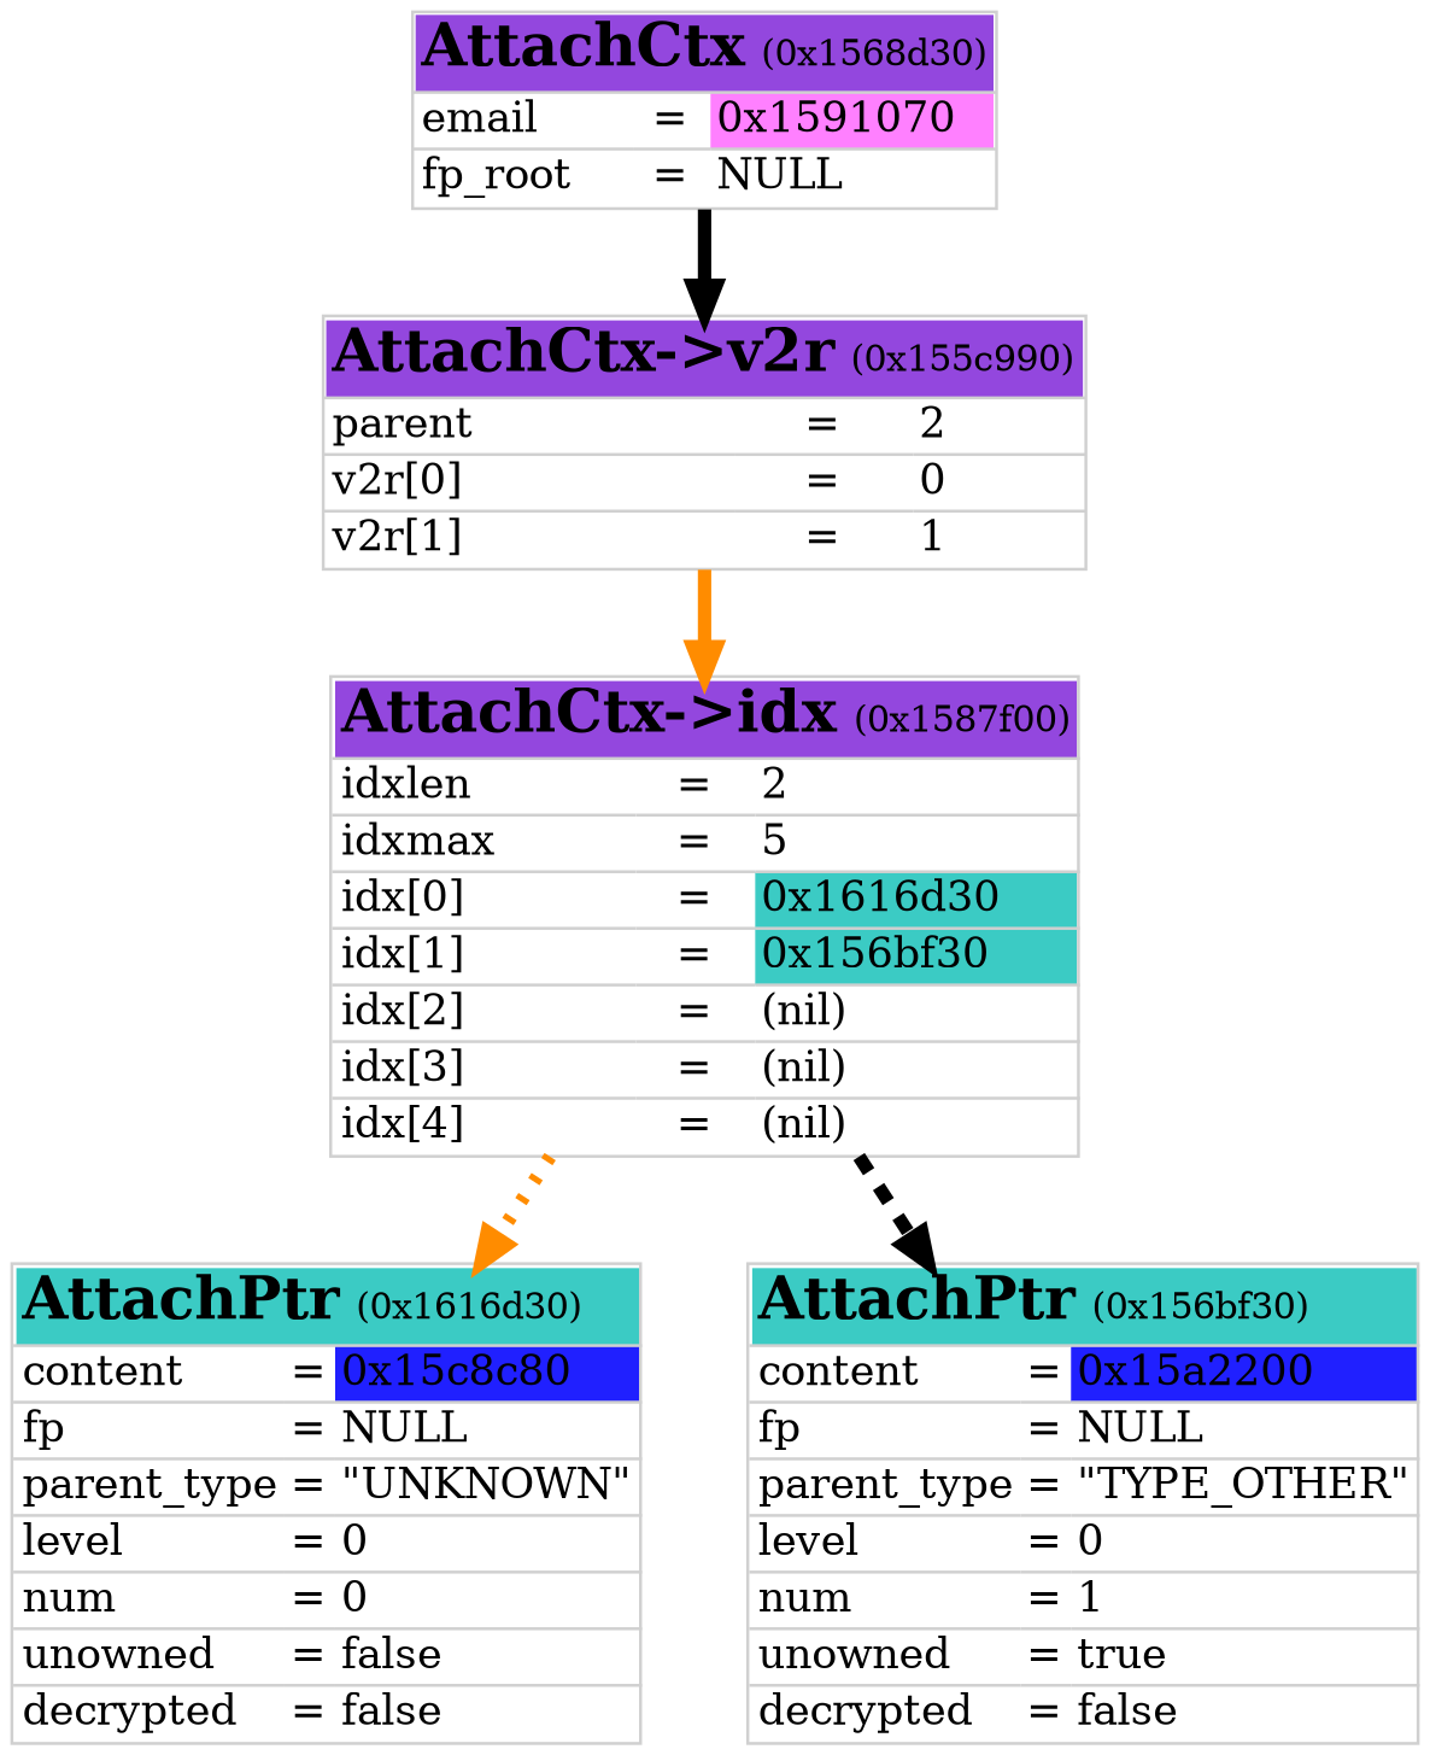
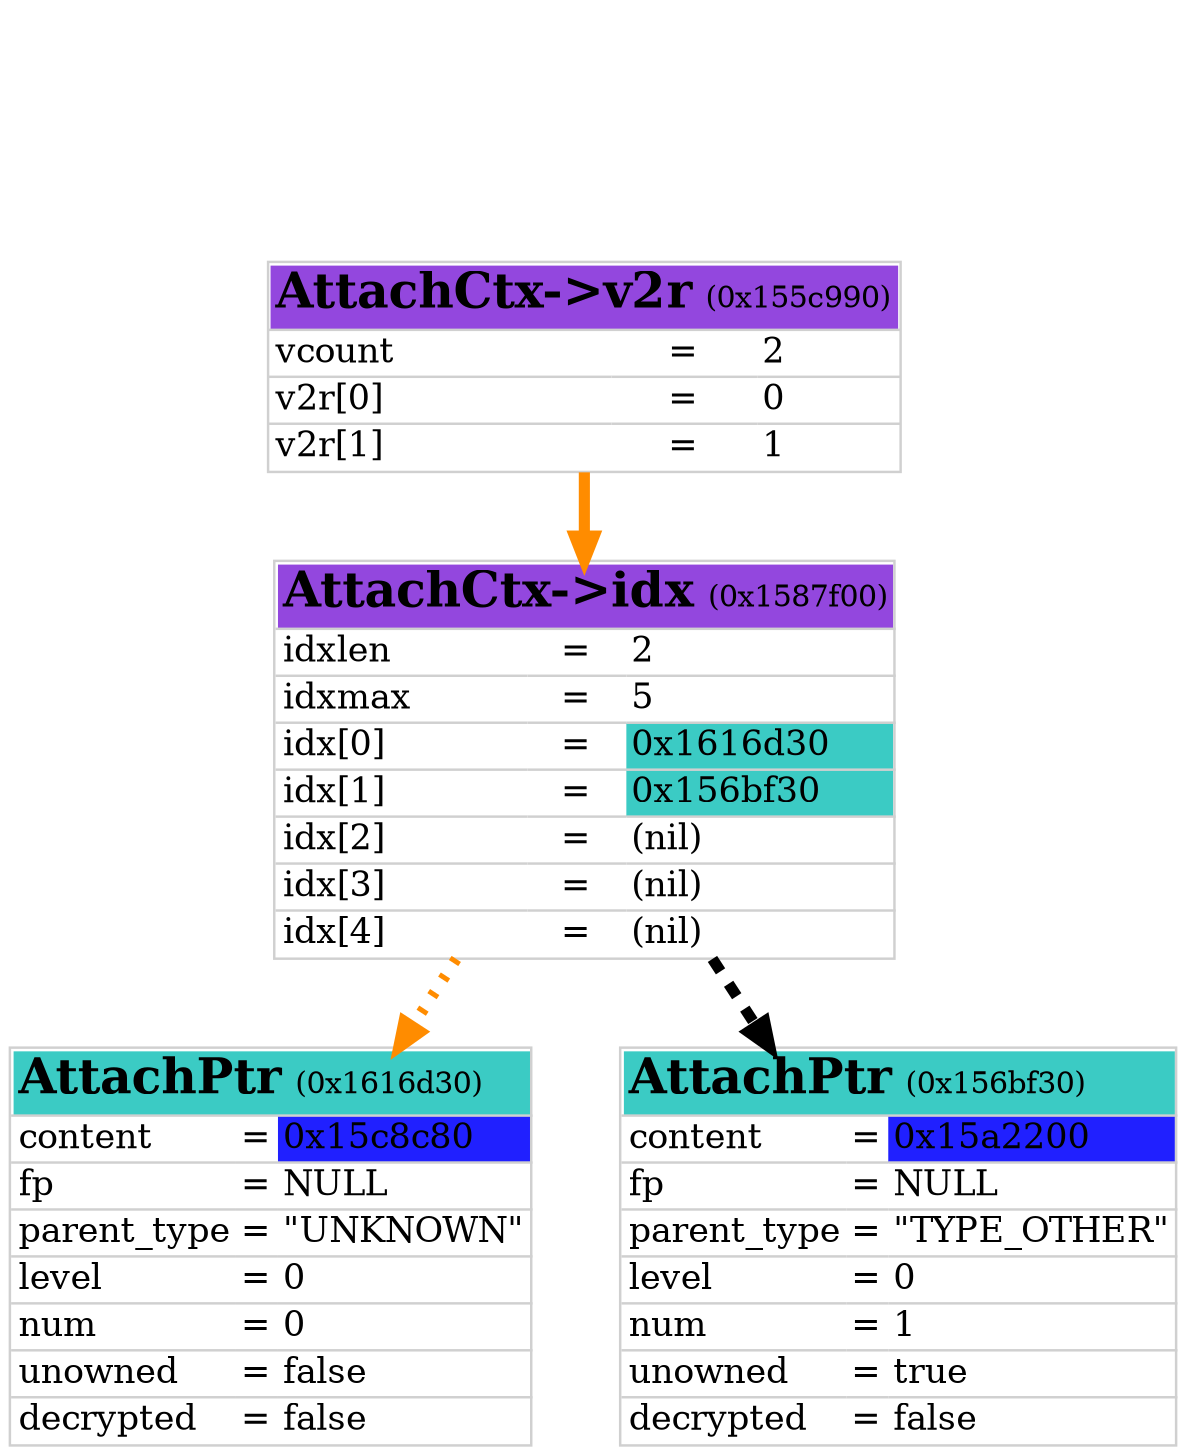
  digraph {
    nodesep=0.5
    rankdir=TB
    ranksep=0.5
    node [shape=plain]
    edge [arrowsize=1.0 color=black penwidth=4.5 style=bold]
-   n1 [label=<<table cellspacing="0" border="1" rows="*" color="#d0d0d0"> 		<tr> 			<td border="0" align="left" bgcolor="#9347de" port="top" colspan="3"><font color="#000000" point-size="20"><b>AttachCtx</b></font> <font point-size="12">(0x1568d30)</font></td> 		</tr> 		<tr> 			<td border="0" align="left">email</td> 			<td border="0">=</td> 			<td border="0" align="left" bgcolor="#ff80ff">0x1591070</td> 		</tr> 		<tr> 			<td border="0" align="left">fp_root</td> 			<td border="0">=</td> 			<td border="0" align="left">NULL</td> 		</tr> 		</table>>]
-   n2 [label=<<table cellspacing="0" border="1" rows="*" color="#d0d0d0"> 		<tr> 			<td border="0" align="left" bgcolor="#9347de" port="top" colspan="3"><font color="#000000" point-size="20"><b>AttachCtx-&gt;v2r</b></font> <font point-size="12">(0x155c990)</font></td> 		</tr> 		<tr> 			<td border="0" align="left">parent</td> 			<td border="0">=</td> 			<td border="0" align="left">2</td> 		</tr> 		<tr> 			<td border="0" align="left">v2r[0]</td> 			<td border="0">=</td> 			<td border="0" align="left">0</td> 		</tr> 		<tr> 			<td border="0" align="left">v2r[1]</td> 			<td border="0">=</td> 			<td border="0" align="left">1</td> 		</tr> 		</table>>]
+   n2 [label=<<table cellspacing="0" border="1" rows="*" color="#d0d0d0"> 		<tr> 			<td border="0" align="left" bgcolor="#9347de" port="top" colspan="3"><font color="#000000" point-size="20"><b>AttachCtx-&gt;v2r</b></font> <font point-size="12">(0x155c990)</font></td> 		</tr> 		<tr> 			<td border="0" align="left">vcount</td> 			<td border="0">=</td> 			<td border="0" align="left">2</td> 		</tr> 		<tr> 			<td border="0" align="left">v2r[0]</td> 			<td border="0">=</td> 			<td border="0" align="left">0</td> 		</tr> 		<tr> 			<td border="0" align="left">v2r[1]</td> 			<td border="0">=</td> 			<td border="0" align="left">1</td> 		</tr> 		</table>>]
    n3 [label=<<table cellspacing="0" border="1" rows="*" color="#d0d0d0"> 		<tr> 			<td border="0" align="left" bgcolor="#9347de" port="top" colspan="3"><font color="#000000" point-size="20"><b>AttachCtx-&gt;idx</b></font> <font point-size="12">(0x1587f00)</font></td> 		</tr> 		<tr> 			<td border="0" align="left">idxlen</td> 			<td border="0">=</td> 			<td border="0" align="left">2</td> 		</tr> 		<tr> 			<td border="0" align="left">idxmax</td> 			<td border="0">=</td> 			<td border="0" align="left">5</td> 		</tr> 		<tr> 			<td border="0" align="left">idx[0]</td> 			<td border="0">=</td> 			<td border="0" align="left" bgcolor="#3bcbc4">0x1616d30</td> 		</tr> 		<tr> 			<td border="0" align="left">idx[1]</td> 			<td border="0">=</td> 			<td border="0" align="left" bgcolor="#3bcbc4">0x156bf30</td> 		</tr> 		<tr> 			<td border="0" align="left">idx[2]</td> 			<td border="0">=</td> 			<td border="0" align="left">(nil)</td> 		</tr> 		<tr> 			<td border="0" align="left">idx[3]</td> 			<td border="0">=</td> 			<td border="0" align="left">(nil)</td> 		</tr> 		<tr> 			<td border="0" align="left">idx[4]</td> 			<td border="0">=</td> 			<td border="0" align="left">(nil)</td> 		</tr> 		</table>>]
    n4 [label=<<table cellspacing="0" border="1" rows="*" color="#d0d0d0"> 		<tr> 			<td border="0" align="left" bgcolor="#3bcbc4" port="top" colspan="3"><font color="#000000" point-size="20"><b>AttachPtr</b></font> <font point-size="12">(0x1616d30)</font></td> 		</tr> 		<tr> 			<td border="0" align="left">content</td> 			<td border="0">=</td> 			<td border="0" align="left" bgcolor="#2020ff">0x15c8c80</td> 		</tr> 		<tr> 			<td border="0" align="left">fp</td> 			<td border="0">=</td> 			<td border="0" align="left">NULL</td> 		</tr> 		<tr> 			<td border="0" align="left">parent_type</td> 			<td border="0">=</td> 			<td border="0" align="left">"UNKNOWN"</td> 		</tr> 		<tr> 			<td border="0" align="left">level</td> 			<td border="0">=</td> 			<td border="0" align="left">0</td> 		</tr> 		<tr> 			<td border="0" align="left">num</td> 			<td border="0">=</td> 			<td border="0" align="left">0</td> 		</tr> 		<tr> 			<td border="0" align="left">unowned</td> 			<td border="0">=</td> 			<td border="0" align="left">false</td> 		</tr> 		<tr> 			<td border="0" align="left">decrypted</td> 			<td border="0">=</td> 			<td border="0" align="left">false</td> 		</tr> 		</table>>]
    n5 [label=<<table cellspacing="0" border="1" rows="*" color="#d0d0d0"> 		<tr> 			<td border="0" align="left" bgcolor="#3bcbc4" port="top" colspan="3"><font color="#000000" point-size="20"><b>AttachPtr</b></font> <font point-size="12">(0x156bf30)</font></td> 		</tr> 		<tr> 			<td border="0" align="left">content</td> 			<td border="0">=</td> 			<td border="0" align="left" bgcolor="#2020ff">0x15a2200</td> 		</tr> 		<tr> 			<td border="0" align="left">fp</td> 			<td border="0">=</td> 			<td border="0" align="left">NULL</td> 		</tr> 		<tr> 			<td border="0" align="left">parent_type</td> 			<td border="0">=</td> 			<td border="0" align="left">"TYPE_OTHER"</td> 		</tr> 		<tr> 			<td border="0" align="left">level</td> 			<td border="0">=</td> 			<td border="0" align="left">0</td> 		</tr> 		<tr> 			<td border="0" align="left">num</td> 			<td border="0">=</td> 			<td border="0" align="left">1</td> 		</tr> 		<tr> 			<td border="0" align="left">unowned</td> 			<td border="0">=</td> 			<td border="0" align="left">true</td> 		</tr> 		<tr> 			<td border="0" align="left">decrypted</td> 			<td border="0">=</td> 			<td border="0" align="left">false</td> 		</tr> 		</table>>]
-   n1 -> n2
    n2 -> n3 [color=darkorange]
    n3 -> n4 [color=darkorange style=dotted]
    n3 -> n5 [style=dashed]
  }
